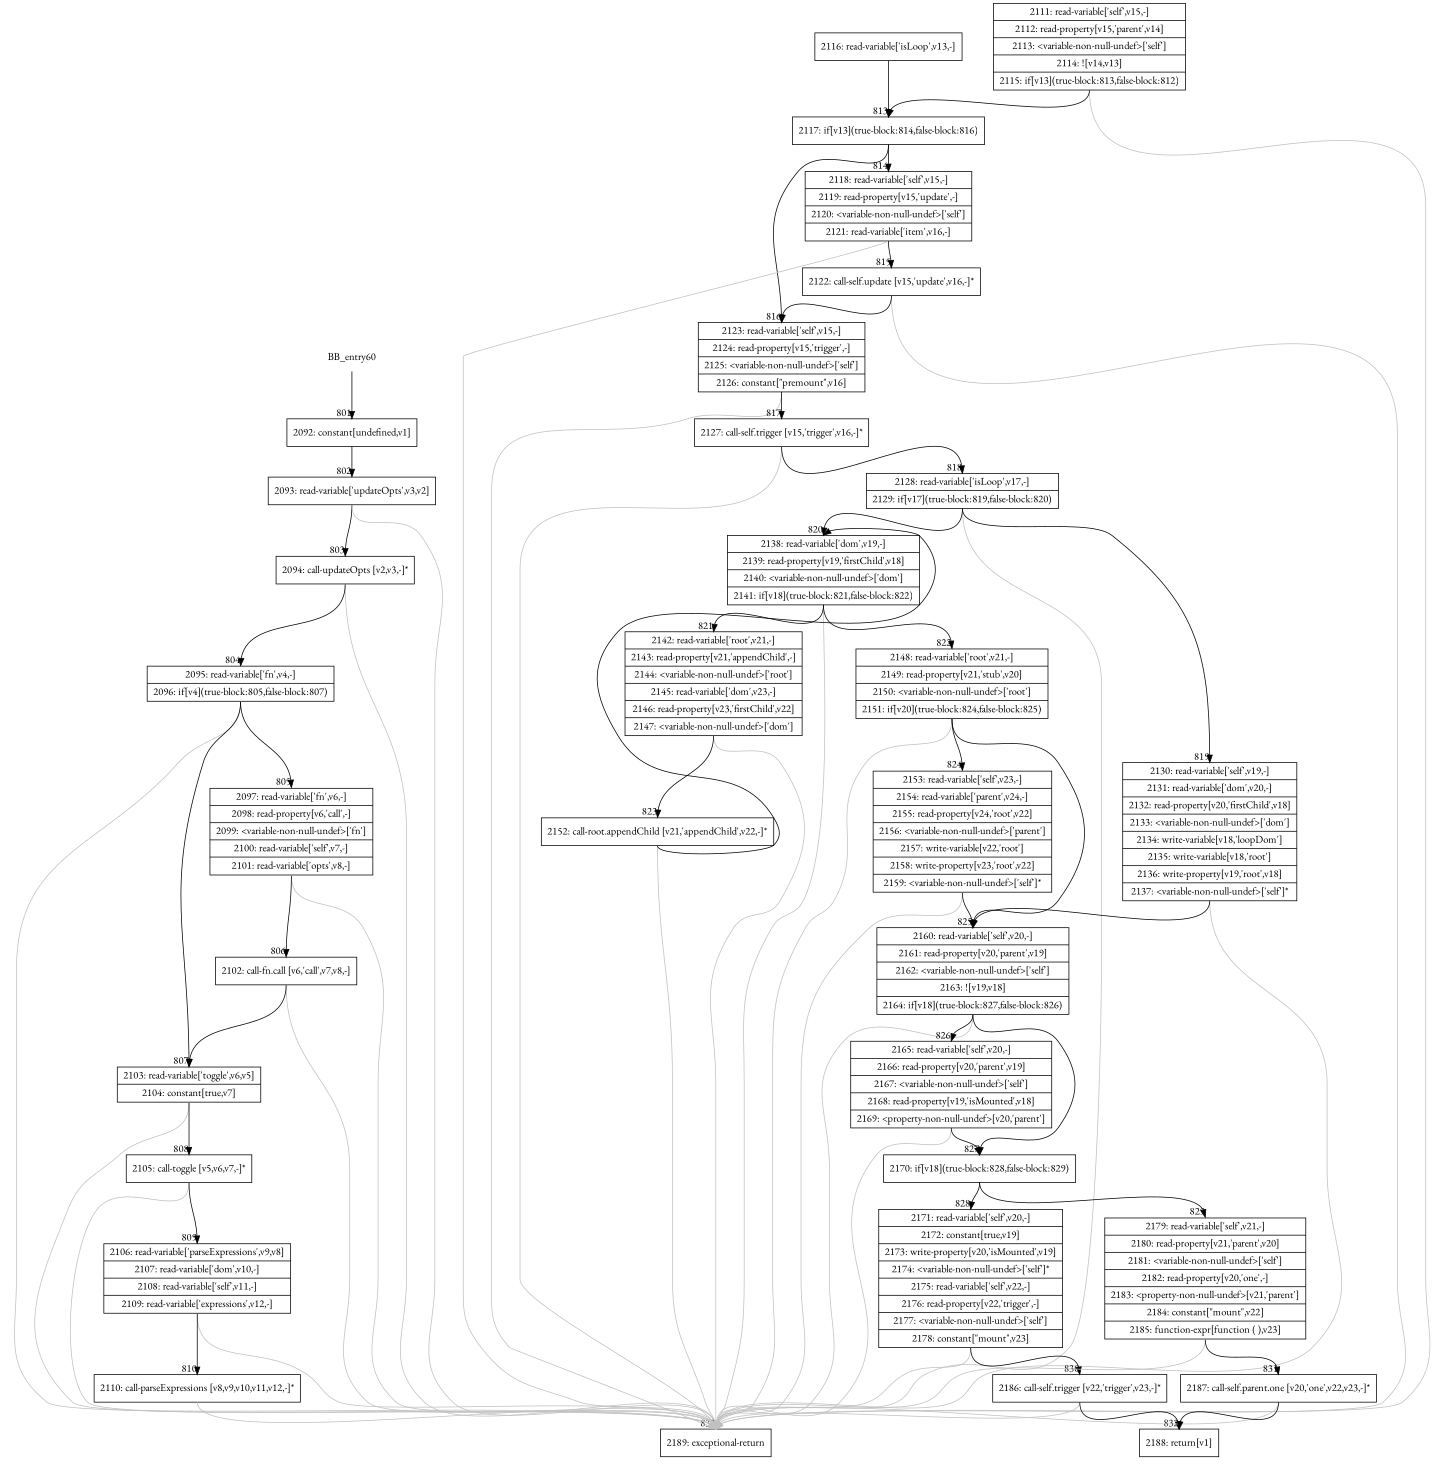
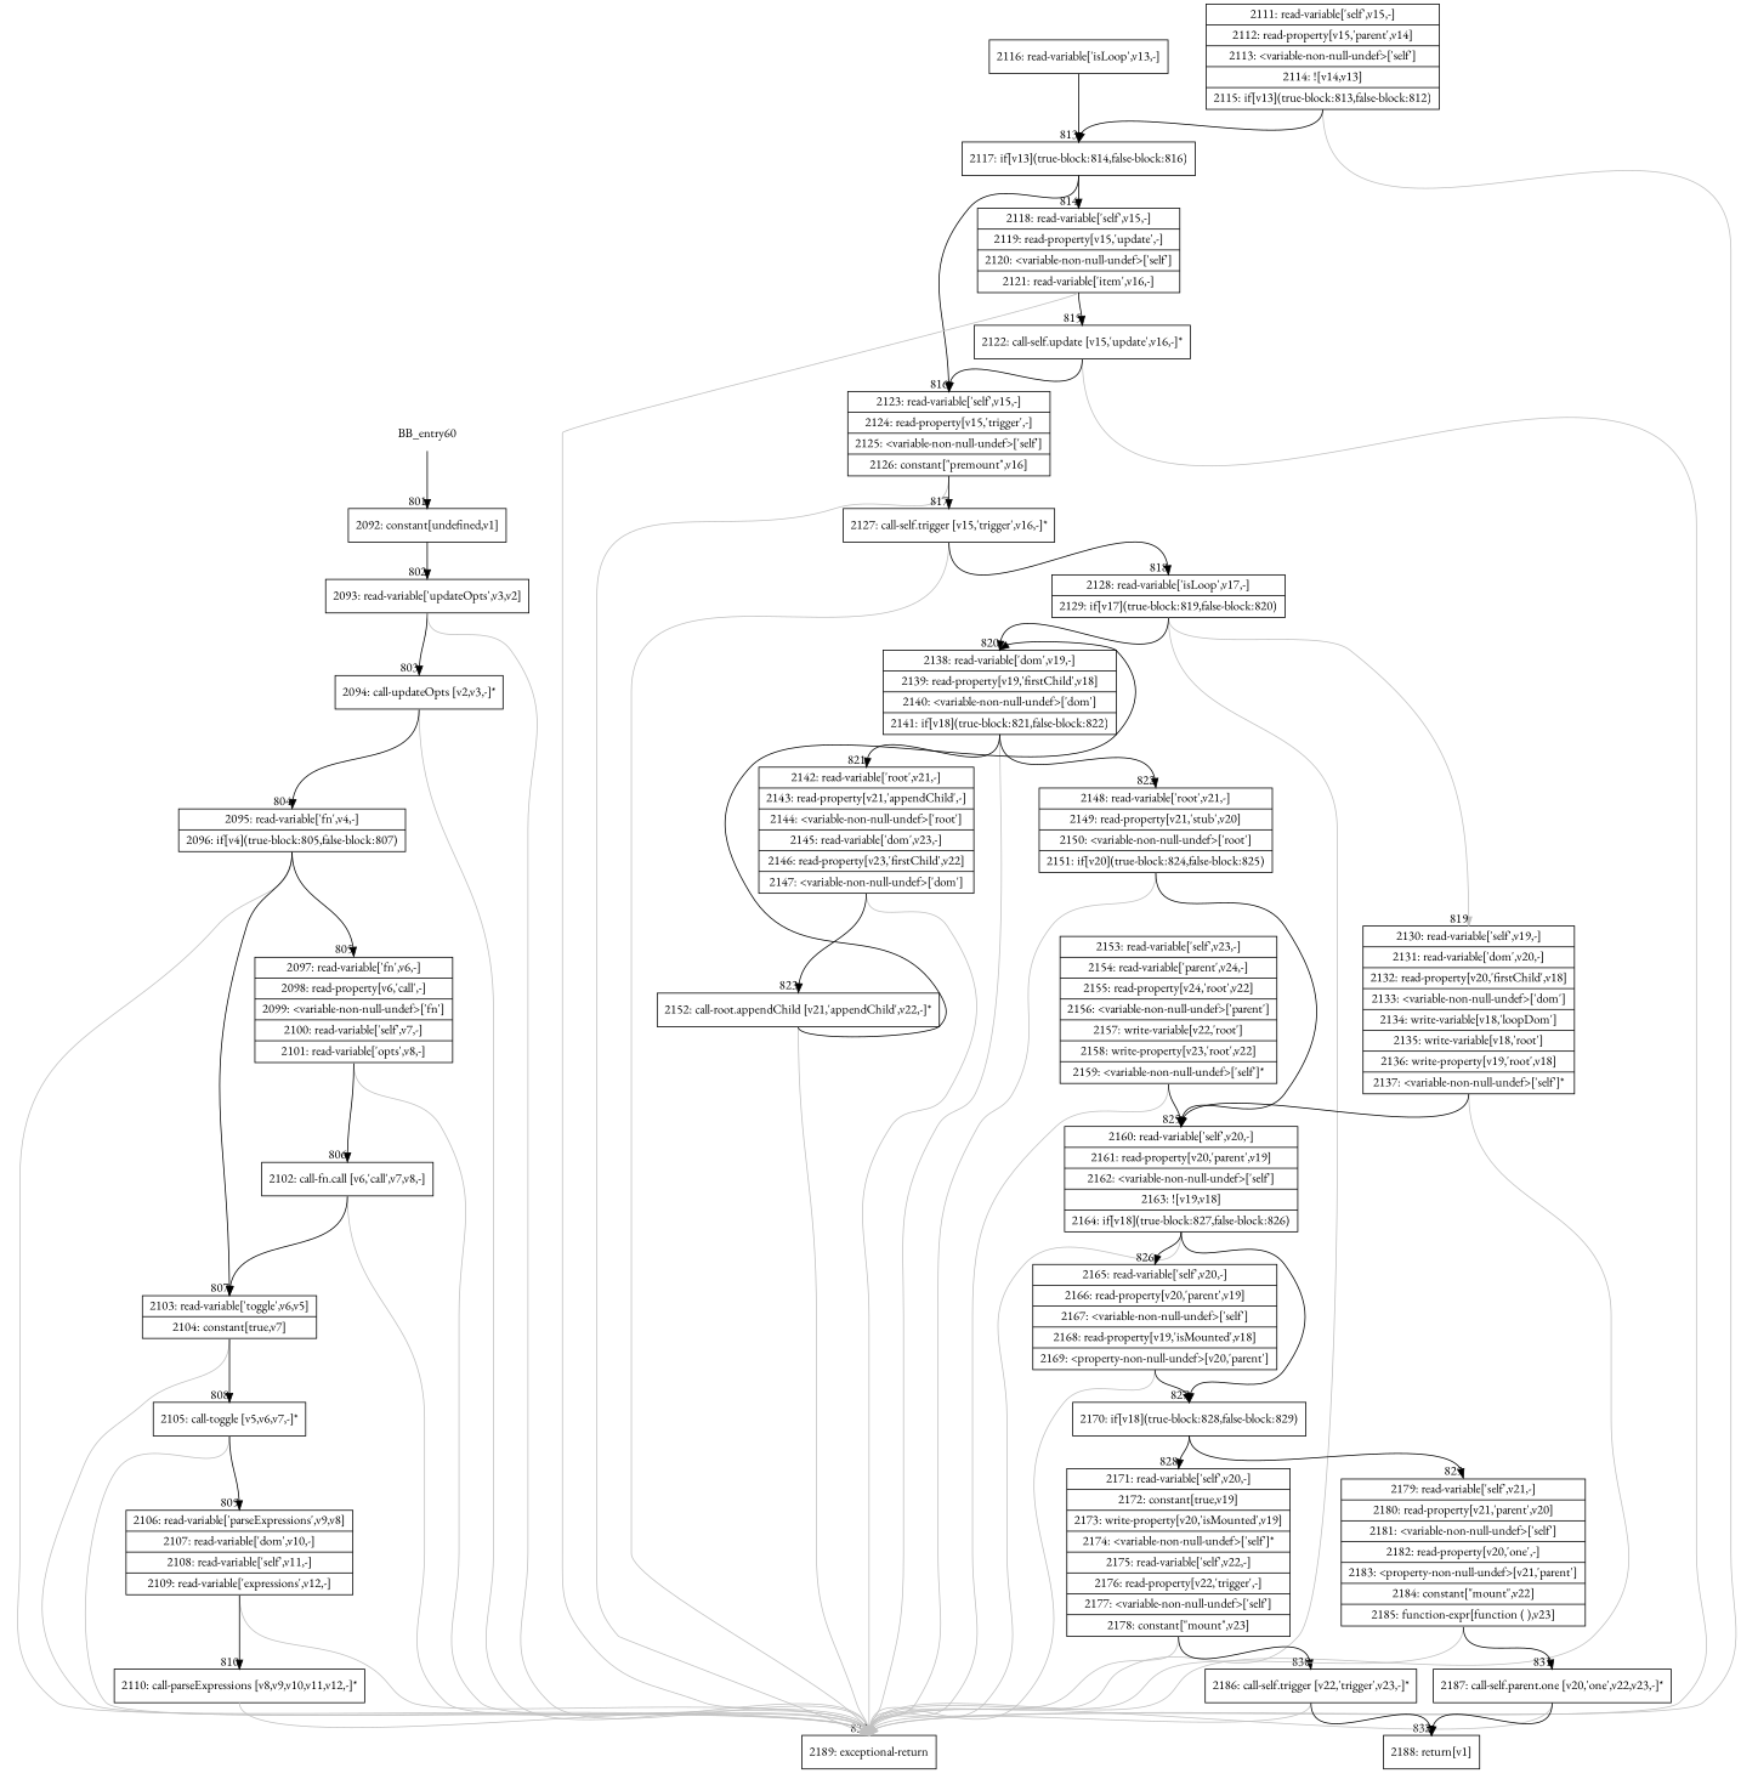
  digraph {
    fontname="EB Garamond"
    rankdir=TD
    node [fontname="EB Garamond" shape=record]
    edge [fontname="EB Garamond" headport=n tailport=s]
    n1 [label=BB_entry60 shape=none]
    n2 [label="{2092: constant[undefined,v1]}"]
    n3 [label="{2093: read-variable['updateOpts',v3,v2]}"]
    n4 [label="{2094: call-updateOpts [v2,v3,-]*}"]
    n5 [label="{2189: exceptional-return}"]
    n6 [label="{2095: read-variable['fn',v4,-]|2096: if[v4](true-block:805,false-block:807)}"]
    n7 [label="{2103: read-variable['toggle',v6,v5]|2104: constant[true,v7]}"]
    n8 [label="{2097: read-variable['fn',v6,-]|2098: read-property[v6,'call',-]|2099: \<variable-non-null-undef\>['fn']|2100: read-variable['self',v7,-]|2101: read-variable['opts',v8,-]}"]
    n9 [label="{2105: call-toggle [v5,v6,v7,-]*}"]
    n10 [label="{2102: call-fn.call [v6,'call',v7,v8,-]}"]
    n11 [label="{2106: read-variable['parseExpressions',v9,v8]|2107: read-variable['dom',v10,-]|2108: read-variable['self',v11,-]|2109: read-variable['expressions',v12,-]}"]
    n12 [label="{2110: call-parseExpressions [v8,v9,v10,v11,v12,-]*}"]
    n13 [label="{2111: read-variable['self',v15,-]|2112: read-property[v15,'parent',v14]|2113: \<variable-non-null-undef\>['self']|2114: ![v14,v13]|2115: if[v13](true-block:813,false-block:812)}"]
    n14 [label="{2117: if[v13](true-block:814,false-block:816)}"]
    n15 [label="{2118: read-variable['self',v15,-]|2119: read-property[v15,'update',-]|2120: \<variable-non-null-undef\>['self']|2121: read-variable['item',v16,-]}"]
    n16 [label="{2123: read-variable['self',v15,-]|2124: read-property[v15,'trigger',-]|2125: \<variable-non-null-undef\>['self']|2126: constant[\"premount\",v16]}"]
    n17 [label="{2116: read-variable['isLoop',v13,-]}"]
    n18 [label="{2122: call-self.update [v15,'update',v16,-]*}"]
    n19 [label="{2127: call-self.trigger [v15,'trigger',v16,-]*}"]
    n20 [label="{2128: read-variable['isLoop',v17,-]|2129: if[v17](true-block:819,false-block:820)}"]
    n21 [label="{2130: read-variable['self',v19,-]|2131: read-variable['dom',v20,-]|2132: read-property[v20,'firstChild',v18]|2133: \<variable-non-null-undef\>['dom']|2134: write-variable[v18,'loopDom']|2135: write-variable[v18,'root']|2136: write-property[v19,'root',v18]|2137: \<variable-non-null-undef\>['self']*}"]
    n22 [label="{2138: read-variable['dom',v19,-]|2139: read-property[v19,'firstChild',v18]|2140: \<variable-non-null-undef\>['dom']|2141: if[v18](true-block:821,false-block:822)}"]
    n23 [label="{2160: read-variable['self',v20,-]|2161: read-property[v20,'parent',v19]|2162: \<variable-non-null-undef\>['self']|2163: ![v19,v18]|2164: if[v18](true-block:827,false-block:826)}"]
    n24 [label="{2142: read-variable['root',v21,-]|2143: read-property[v21,'appendChild',-]|2144: \<variable-non-null-undef\>['root']|2145: read-variable['dom',v23,-]|2146: read-property[v23,'firstChild',v22]|2147: \<variable-non-null-undef\>['dom']}"]
    n25 [label="{2148: read-variable['root',v21,-]|2149: read-property[v21,'stub',v20]|2150: \<variable-non-null-undef\>['root']|2151: if[v20](true-block:824,false-block:825)}"]
    n26 [label="{2170: if[v18](true-block:828,false-block:829)}"]
    n27 [label="{2165: read-variable['self',v20,-]|2166: read-property[v20,'parent',v19]|2167: \<variable-non-null-undef\>['self']|2168: read-property[v19,'isMounted',v18]|2169: \<property-non-null-undef\>[v20,'parent']}"]
    n28 [label="{2152: call-root.appendChild [v21,'appendChild',v22,-]*}"]
    n29 [label="{2153: read-variable['self',v23,-]|2154: read-variable['parent',v24,-]|2155: read-property[v24,'root',v22]|2156: \<variable-non-null-undef\>['parent']|2157: write-variable[v22,'root']|2158: write-property[v23,'root',v22]|2159: \<variable-non-null-undef\>['self']*}"]
    n30 [label="{2171: read-variable['self',v20,-]|2172: constant[true,v19]|2173: write-property[v20,'isMounted',v19]|2174: \<variable-non-null-undef\>['self']*|2175: read-variable['self',v22,-]|2176: read-property[v22,'trigger',-]|2177: \<variable-non-null-undef\>['self']|2178: constant[\"mount\",v23]}"]
    n31 [label="{2179: read-variable['self',v21,-]|2180: read-property[v21,'parent',v20]|2181: \<variable-non-null-undef\>['self']|2182: read-property[v20,'one',-]|2183: \<property-non-null-undef\>[v21,'parent']|2184: constant[\"mount\",v22]|2185: function-expr[function ( ),v23]}"]
    n32 [label="{2186: call-self.trigger [v22,'trigger',v23,-]*}"]
    n33 [label="{2187: call-self.parent.one [v20,'one',v22,v23,-]*}"]
    n34 [label="{2188: return[v1]}"]
    n1 -> n2 [headlabel="    801"]
    n2 -> n3 [headlabel="      802"]
    n3 -> n4 [headlabel="      803"]
    n3 -> n5 [color=gray headlabel="      833"]
    n4 -> n5 [color=gray]
    n4 -> n6 [headlabel="      804"]
    n6 -> n5 [color=gray]
    n6 -> n7 [headlabel="      807"]
    n6 -> n8 [headlabel="      805"]
    n7 -> n5 [color=gray]
    n7 -> n9 [headlabel="      808"]
    n8 -> n5 [color=gray]
    n8 -> n10 [headlabel="      806"]
    n9 -> n5 [color=gray]
    n9 -> n11 [headlabel="      809"]
    n10 -> n5 [color=gray]
    n10 -> n7
    n11 -> n5 [color=gray]
    n11 -> n12 [headlabel="      810"]
    n12 -> n5 [color=gray]
    n13 -> n5 [color=gray]
    n13 -> n14 [headlabel="      813"]
    n14 -> n15 [headlabel="      814"]
    n14 -> n16 [headlabel="      816"]
    n15 -> n5 [color=gray]
    n15 -> n18 [headlabel="      815"]
    n16 -> n5 [color=gray]
    n16 -> n19 [headlabel="      817"]
    n17 -> n14
    n18 -> n5 [color=gray]
    n18 -> n16
    n19 -> n5 [color=gray]
    n19 -> n20 [headlabel="      818"]
    n20 -> n5 [color=gray]
-   n20 -> n21 [headlabel="      819"]
+   n20 -> n21 [headlabel="      819" color=gray]
    n20 -> n22 [headlabel="      820"]
    n21 -> n5 [color=gray]
    n21 -> n23 [headlabel="      825"]
    n22 -> n5 [color=gray]
    n22 -> n24 [headlabel="      821"]
    n22 -> n25 [headlabel="      822"]
    n23 -> n5 [color=gray]
    n23 -> n26 [headlabel="      827"]
    n23 -> n27 [headlabel="      826"]
    n24 -> n5 [color=gray]
    n24 -> n28 [headlabel="      823"]
    n25 -> n5 [color=gray]
    n25 -> n23
-   n25 -> n29 [headlabel="      824"]
    n26 -> n30 [headlabel="      828"]
    n26 -> n31 [headlabel="      829"]
    n27 -> n5 [color=gray]
    n27 -> n26
    n28 -> n5 [color=gray]
    n28 -> n22
    n29 -> n5 [color=gray]
    n29 -> n23
    n30 -> n5 [color=gray]
    n30 -> n32 [headlabel="      830"]
    n31 -> n5 [color=gray]
    n31 -> n33 [headlabel="      831"]
    n32 -> n5 [color=gray]
    n32 -> n34 [headlabel="      832"]
    n33 -> n5 [color=gray]
    n33 -> n34
  }
